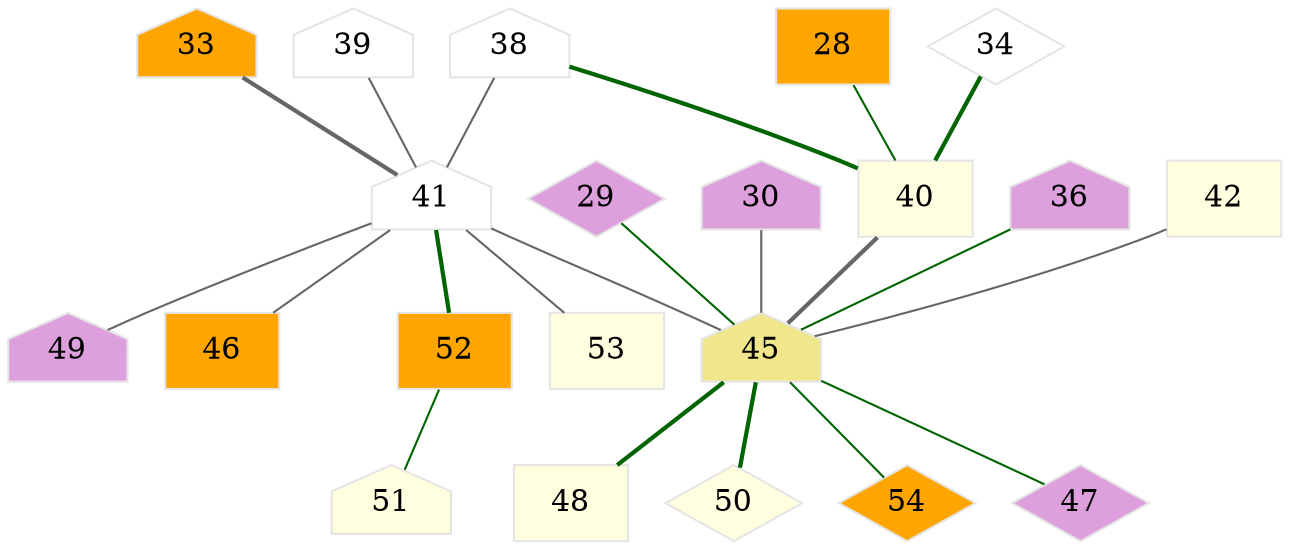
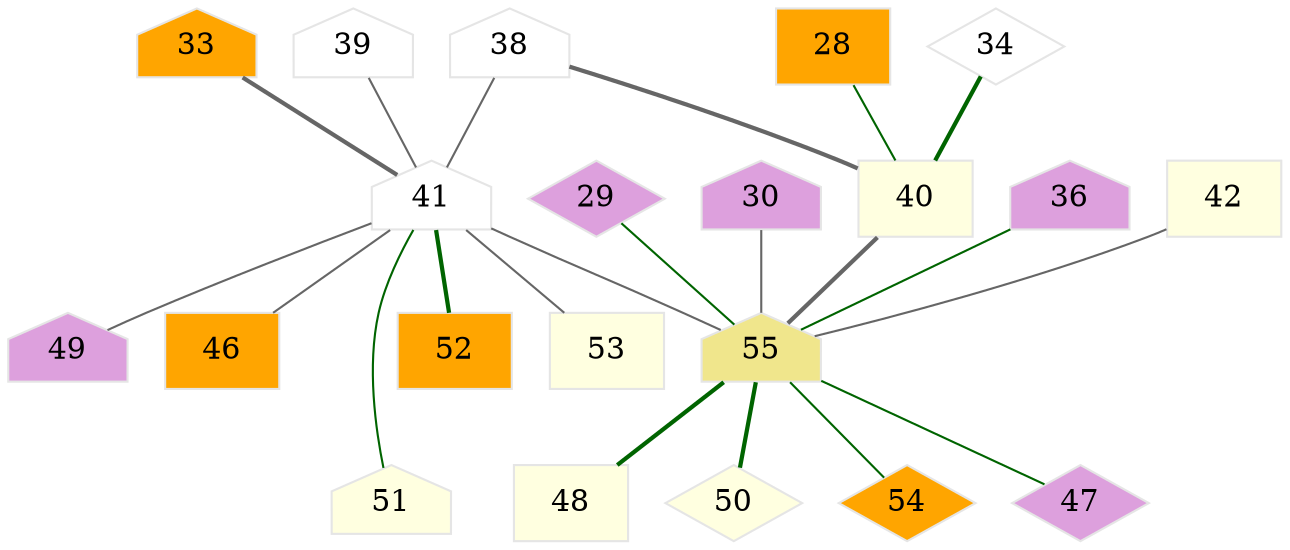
  graph {
    node [color=gray90 fillcolor=lightyellow shape=house style=filled]
    edge [color=gray40 style=solid]
    40 [shape=box super="+9+13+15"]
-   45 [fillcolor=khaki super="+12+11+17+23+27+44+43+16"]
+   45 [fillcolor=khaki super="+12+11+17+23+27+44+43+16" label=55]
    28 [fillcolor=orange shape=box]
    47 [fillcolor=plum shape=diamond]
    48 [shape=box]
    50 [shape=diamond]
    54 [fillcolor=orange shape=diamond]
    29 [fillcolor=plum shape=diamond]
    30 [fillcolor=plum]
    41 [fillcolor=white super="+19+21+20+6+18+32"]
    46 [fillcolor=orange shape=box]
    49 [fillcolor=plum]
    51
    52 [fillcolor=orange shape=box]
    53 [shape=box super="+31"]
    33 [fillcolor=orange]
    34 [fillcolor=white shape=diamond]
    36 [fillcolor=plum]
    38 [fillcolor=white super="+4"]
    39 [fillcolor=white super="+24"]
    42 [shape=box]
    40 -- 45 [style=bold weight=4]
    45 -- 47 [color=darkgreen]
    45 -- 48 [color=darkgreen style=bold]
    45 -- 50 [color=darkgreen style=bold]
    45 -- 54 [color=darkgreen]
    28 -- 40 [color=darkgreen]
    29 -- 45 [color=darkgreen]
    30 -- 45
    41 -- 45 [weight=6]
    41 -- 46
    41 -- 49
-   52 -- 51 [color=darkgreen]
+   41 -- 51 [color=darkgreen]
    41 -- 52 [color=darkgreen style=bold]
    41 -- 53
    33 -- 41 [style=bold]
    34 -- 40 [color=darkgreen style=bold]
    36 -- 45 [color=darkgreen]
-   38 -- 40 [color=darkgreen style=bold]
+   38 -- 40 [style=bold]
    38 -- 41 [weight=3]
    39 -- 41
    42 -- 45
  }
